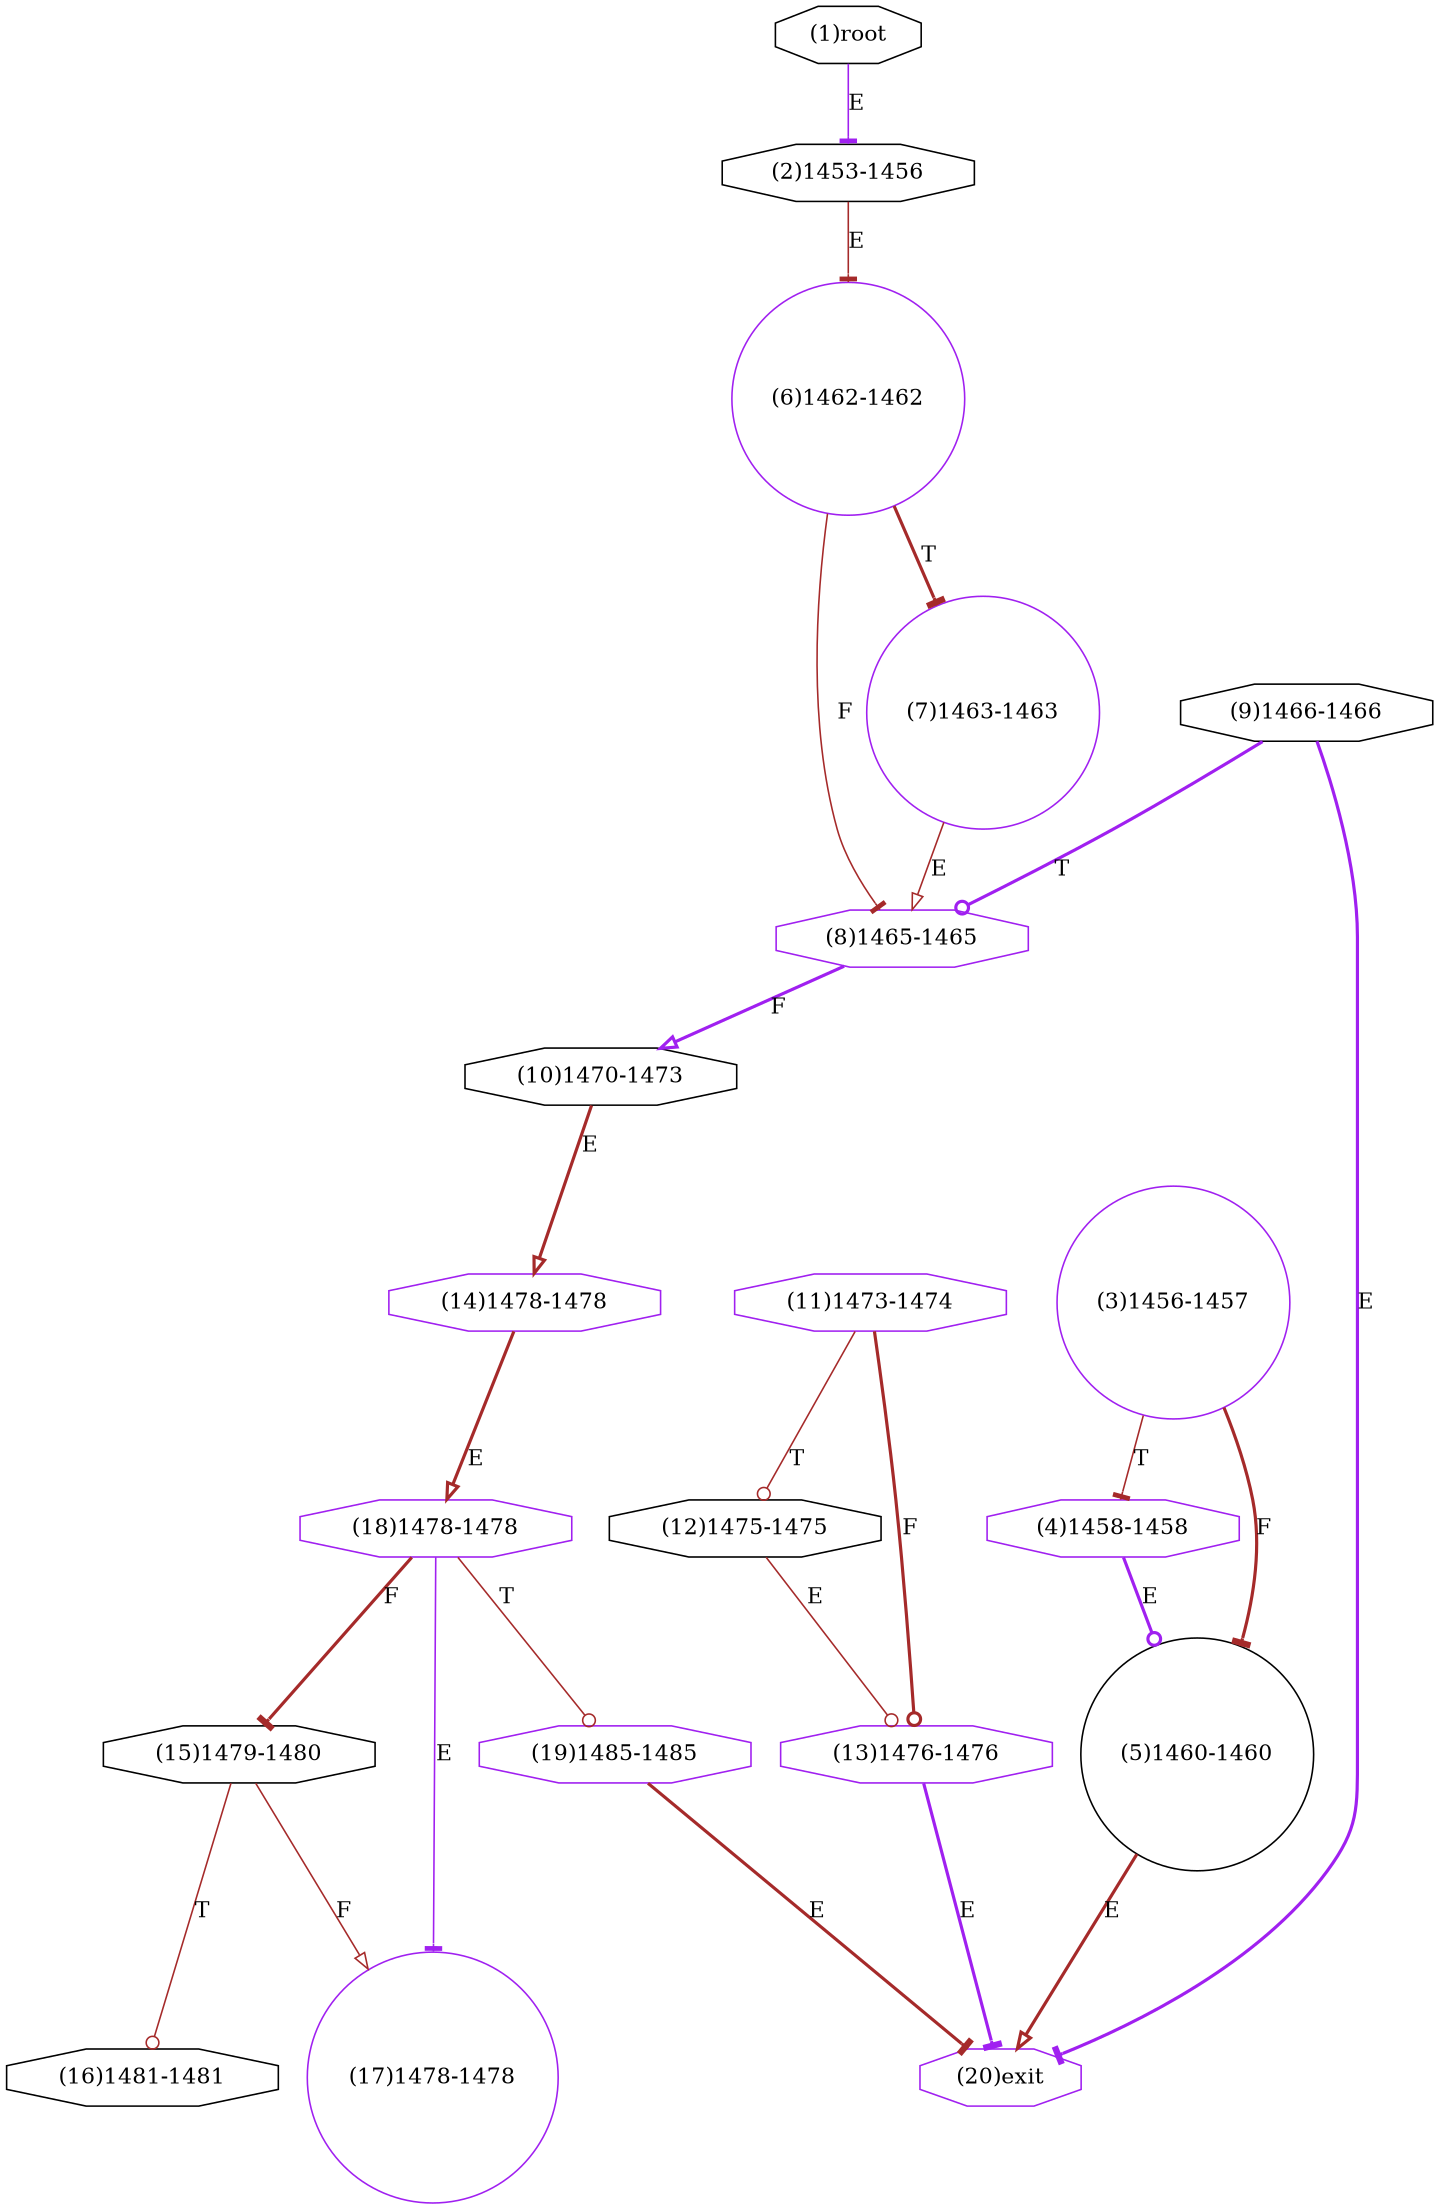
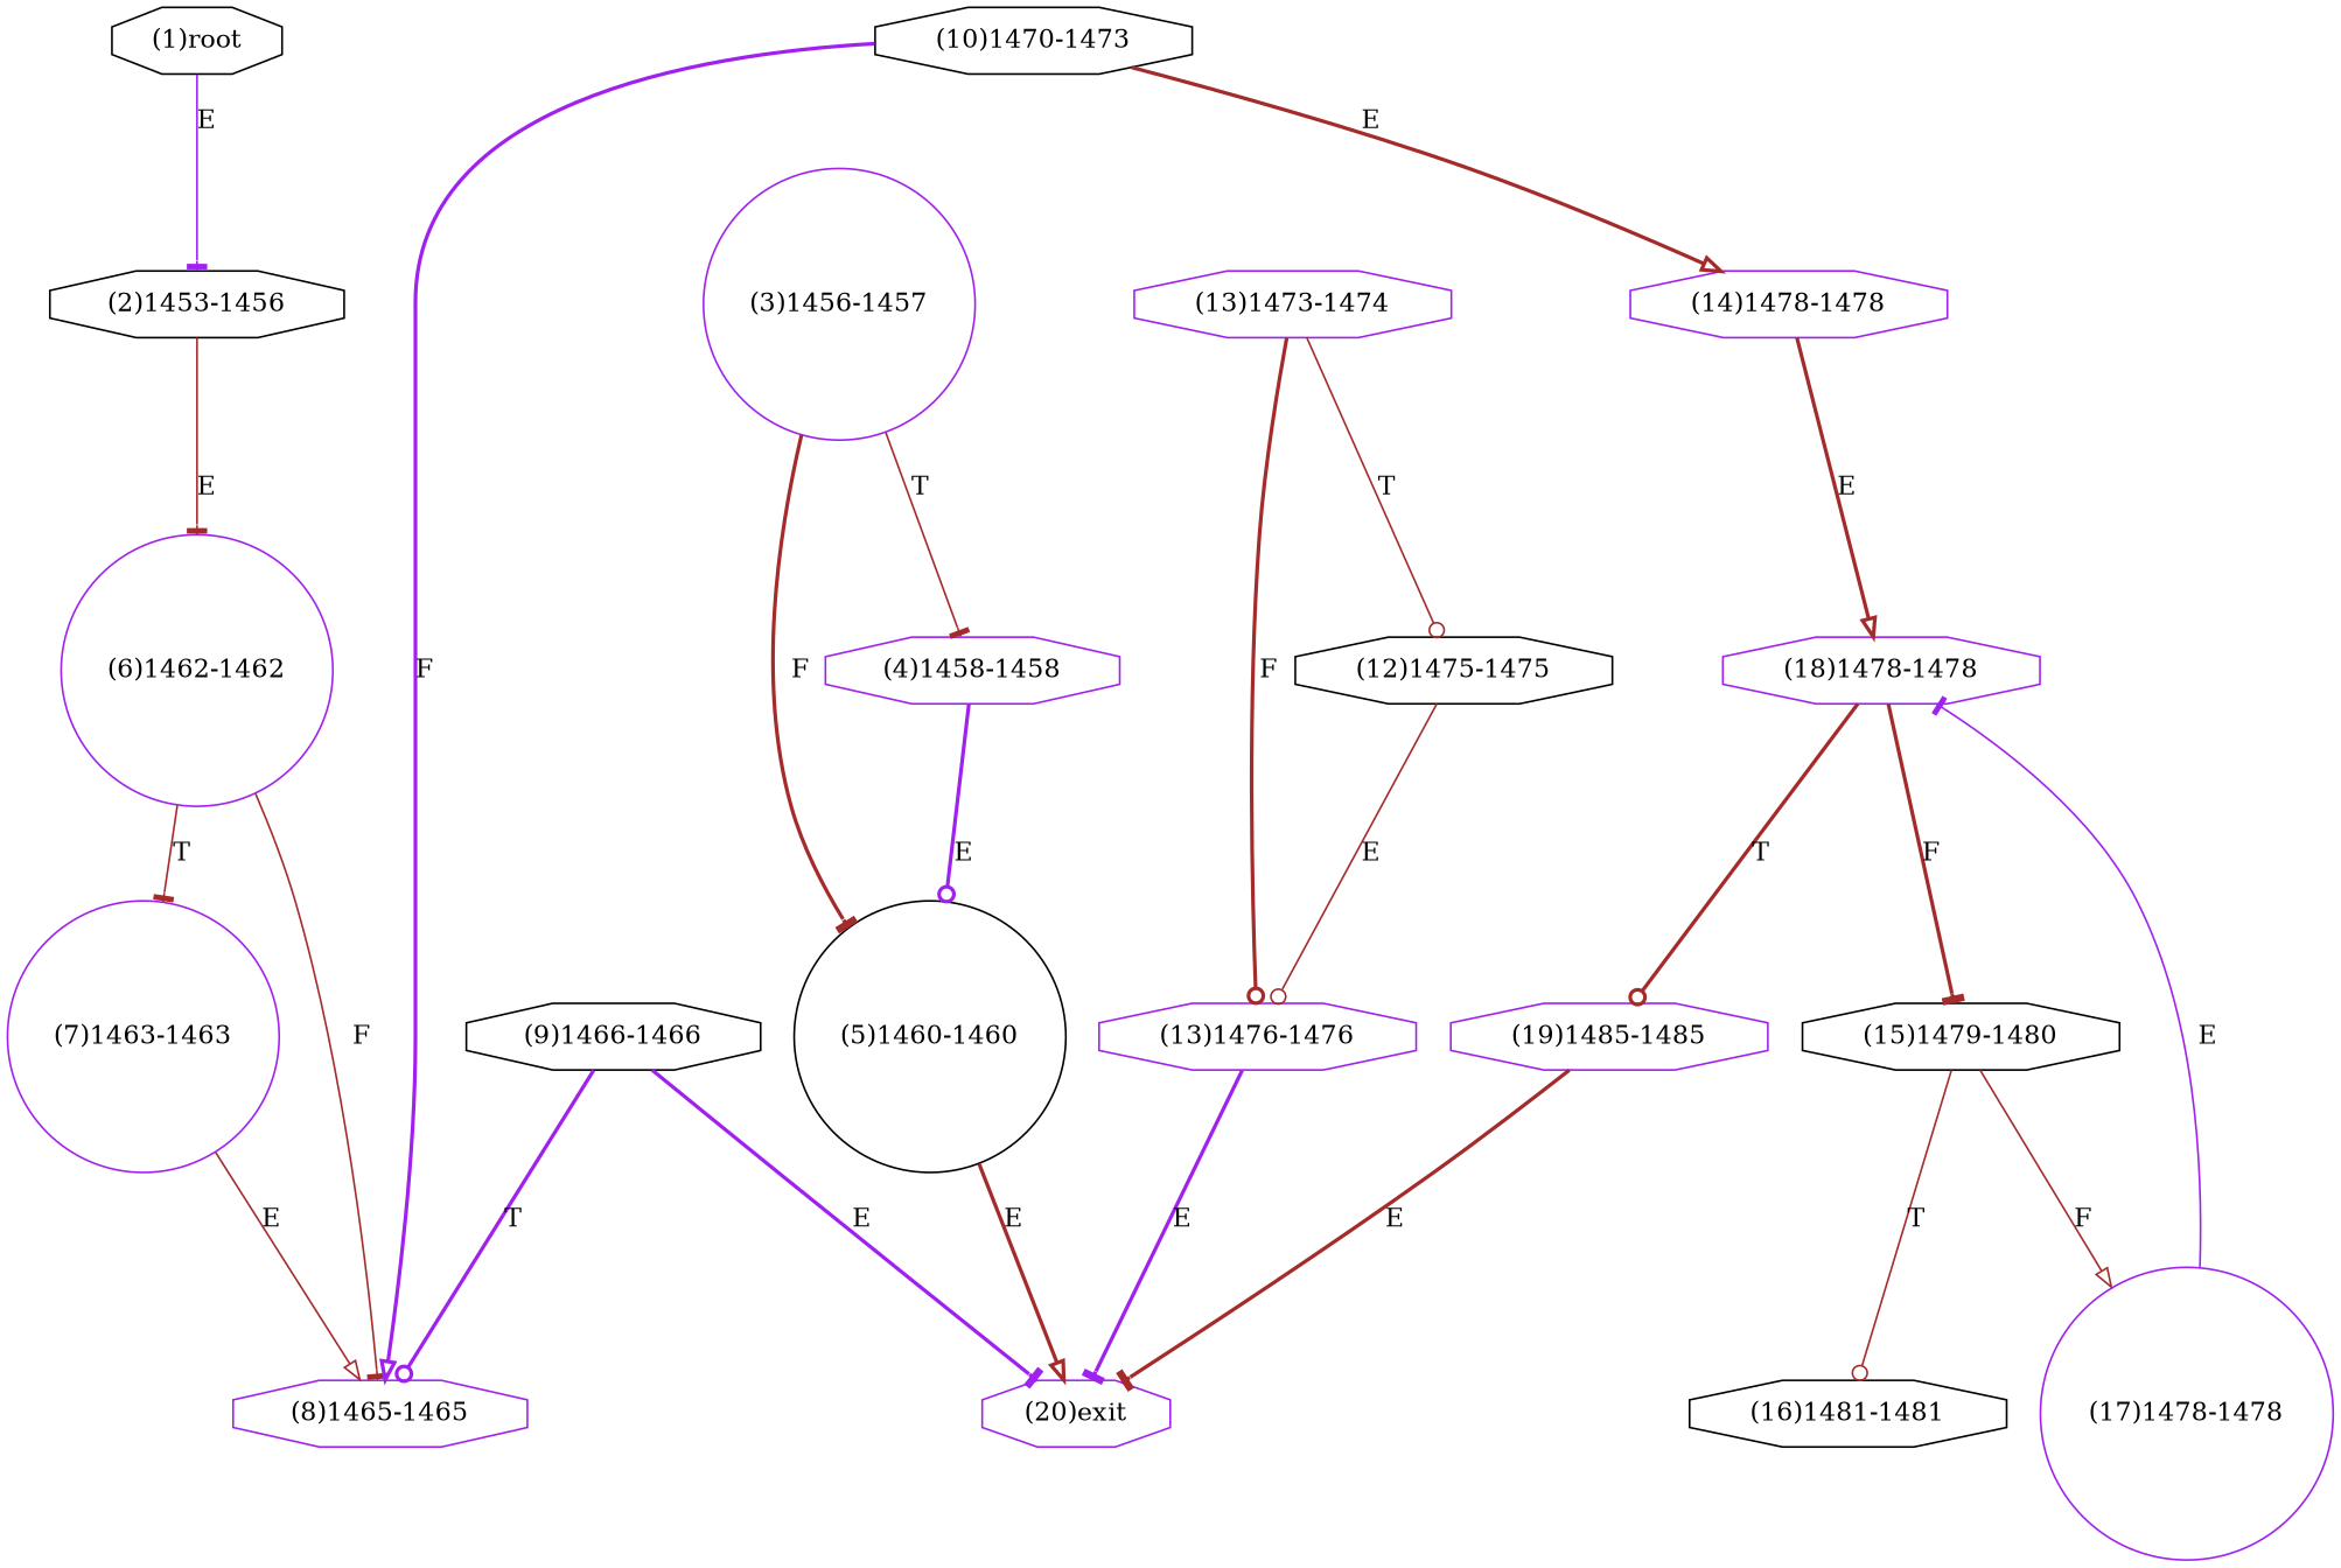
  digraph {
    node [color=purple shape=octagon]
    edge [arrowhead=tee color=brown style=solid]
    n1 [color=black label="(1)root"]
    n2 [color=black label="(2)1453-1456"]
    n3 [label="(6)1462-1462" shape=circle]
    n4 [label="(7)1463-1463" shape=circle]
    n5 [label="(8)1465-1465"]
    n6 [label="(3)1456-1457" shape=circle]
    n7 [label="(4)1458-1458"]
    n8 [color=black label="(5)1460-1460" shape=circle]
    n9 [label="(20)exit"]
    n10 [color=black label="(10)1470-1473"]
    n11 [color=black label="(9)1466-1466"]
    n12 [label="(14)1478-1478"]
    n13 [label="(18)1478-1478"]
-   n14 [label="(11)1473-1474"]
+   n14 [label="(13)1473-1474"]
    n15 [color=black label="(12)1475-1475"]
    n16 [label="(13)1476-1476"]
    n17 [color=black label="(15)1479-1480"]
    n18 [label="(19)1485-1485"]
    n19 [label="(17)1478-1478" shape=circle]
    n20 [color=black label="(16)1481-1481"]
    n1 -> n2 [color=purple label=E]
    n2 -> n3 [label=E]
-   n3 -> n4 [label=T style=bold]
+   n3 -> n4 [label=T]
    n3 -> n5 [label=F]
    n4 -> n5 [arrowhead=onormal label=E]
-   n5 -> n10 [arrowhead=onormal color=purple label=F style=bold]
+   n10 -> n5 [arrowhead=onormal color=purple label=F style=bold]
    n6 -> n7 [label=T]
    n6 -> n8 [label=F style=bold]
    n7 -> n8 [arrowhead=odot color=purple label=E style=bold]
    n8 -> n9 [arrowhead=onormal label=E style=bold]
    n10 -> n12 [arrowhead=onormal label=E style=bold]
    n11 -> n5 [arrowhead=odot color=purple label=T style=bold]
    n11 -> n9 [color=purple label=E style=bold]
    n12 -> n13 [arrowhead=onormal label=E style=bold]
    n13 -> n17 [label=F style=bold]
-   n13 -> n18 [arrowhead=odot label=T]
+   n13 -> n18 [arrowhead=odot label=T style=bold]
    n14 -> n15 [arrowhead=odot label=T]
    n14 -> n16 [arrowhead=odot label=F style=bold]
    n15 -> n16 [arrowhead=odot label=E]
    n16 -> n9 [color=purple label=E style=bold]
    n17 -> n19 [arrowhead=onormal label=F]
    n17 -> n20 [arrowhead=odot label=T]
    n18 -> n9 [label=E style=bold]
-   n13 -> n19 [color=purple label=E]
+   n19 -> n13 [color=purple label=E]
  }
